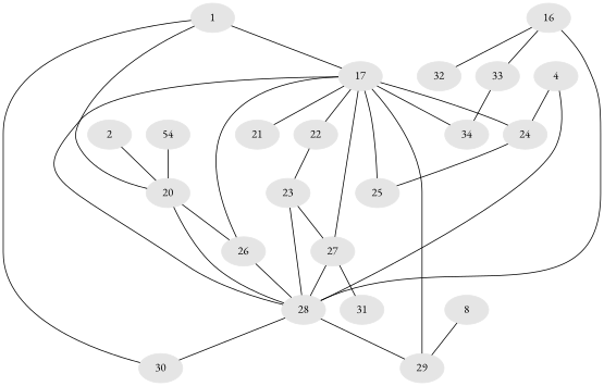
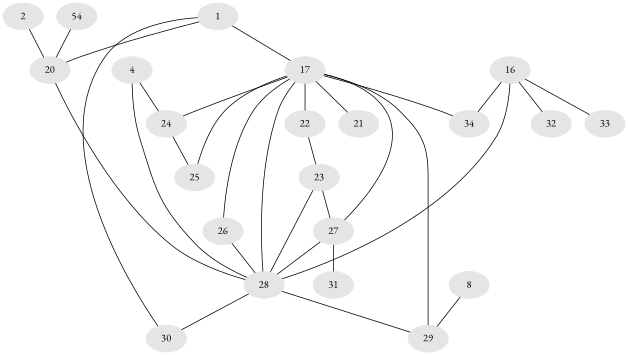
  graph {
    fontname="EB Garamond"
    node [color=gray90 fontname="EB Garamond" style=filled]
    edge [fontname="EB Garamond" weight=1.0]
    1
    17
    20
    30
    29
    24
    28
    34
    21
    22
    25
    26
    27
    2
    4
    8
    n17 [label=54]
    16
    32
    33
    23
    31
    1 -- 17 [weight=2.0]
    1 -- 20
    1 -- 30
    17 -- 29 [weight=3.0]
    17 -- 24
    17 -- 28 [weight=3.0]
    17 -- 34 [weight=3.0]
    17 -- 21
    17 -- 22
    17 -- 25 [weight=2.0]
    17 -- 26
    17 -- 27 [weight=2.0]
    20 -- 28
-   20 -- 26
    24 -- 25
    28 -- 30
    28 -- 29 [weight=3.0]
    22 -- 23
    26 -- 28 [weight=3.0]
    27 -- 28 [weight=2.0]
    27 -- 31
    2 -- 20
    4 -- 24
    4 -- 28 [weight=3.0]
    8 -- 29
    n17 -- 20
    16 -- 28 [weight=2.0]
-   33 -- 34
+   16 -- 34
    16 -- 32
    16 -- 33
    23 -- 28
    23 -- 27 [weight=2.0]
  }
